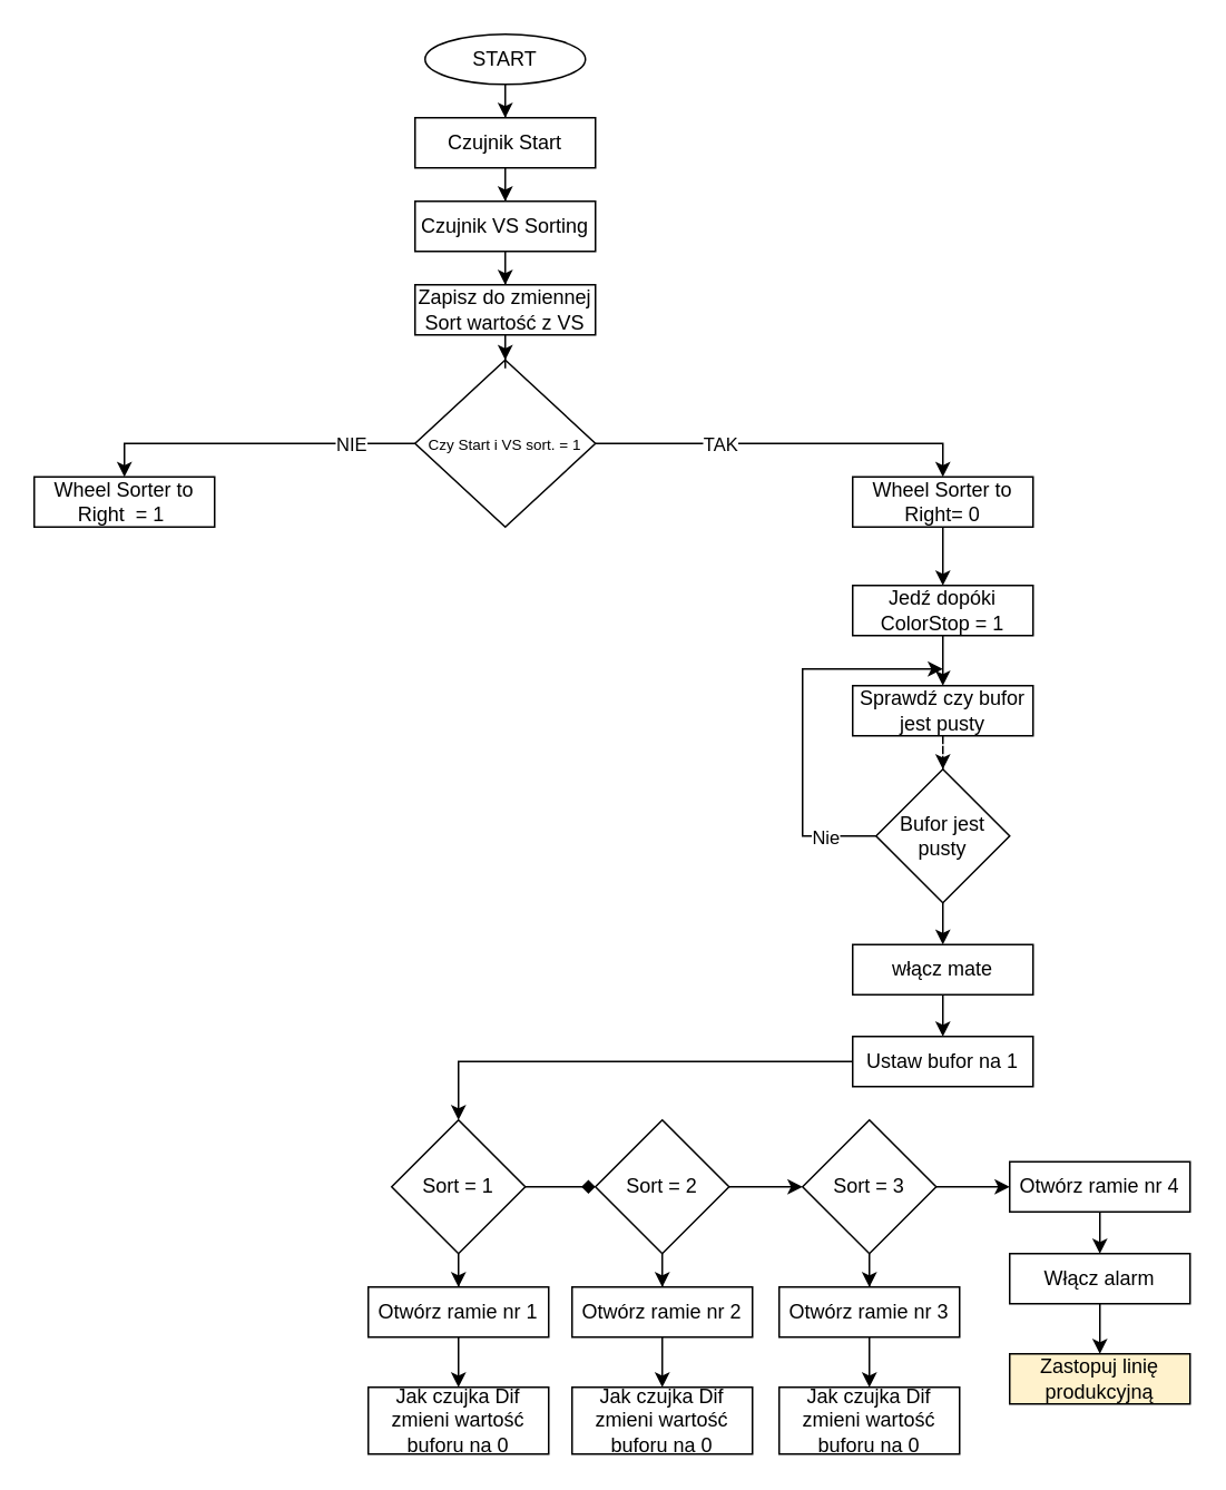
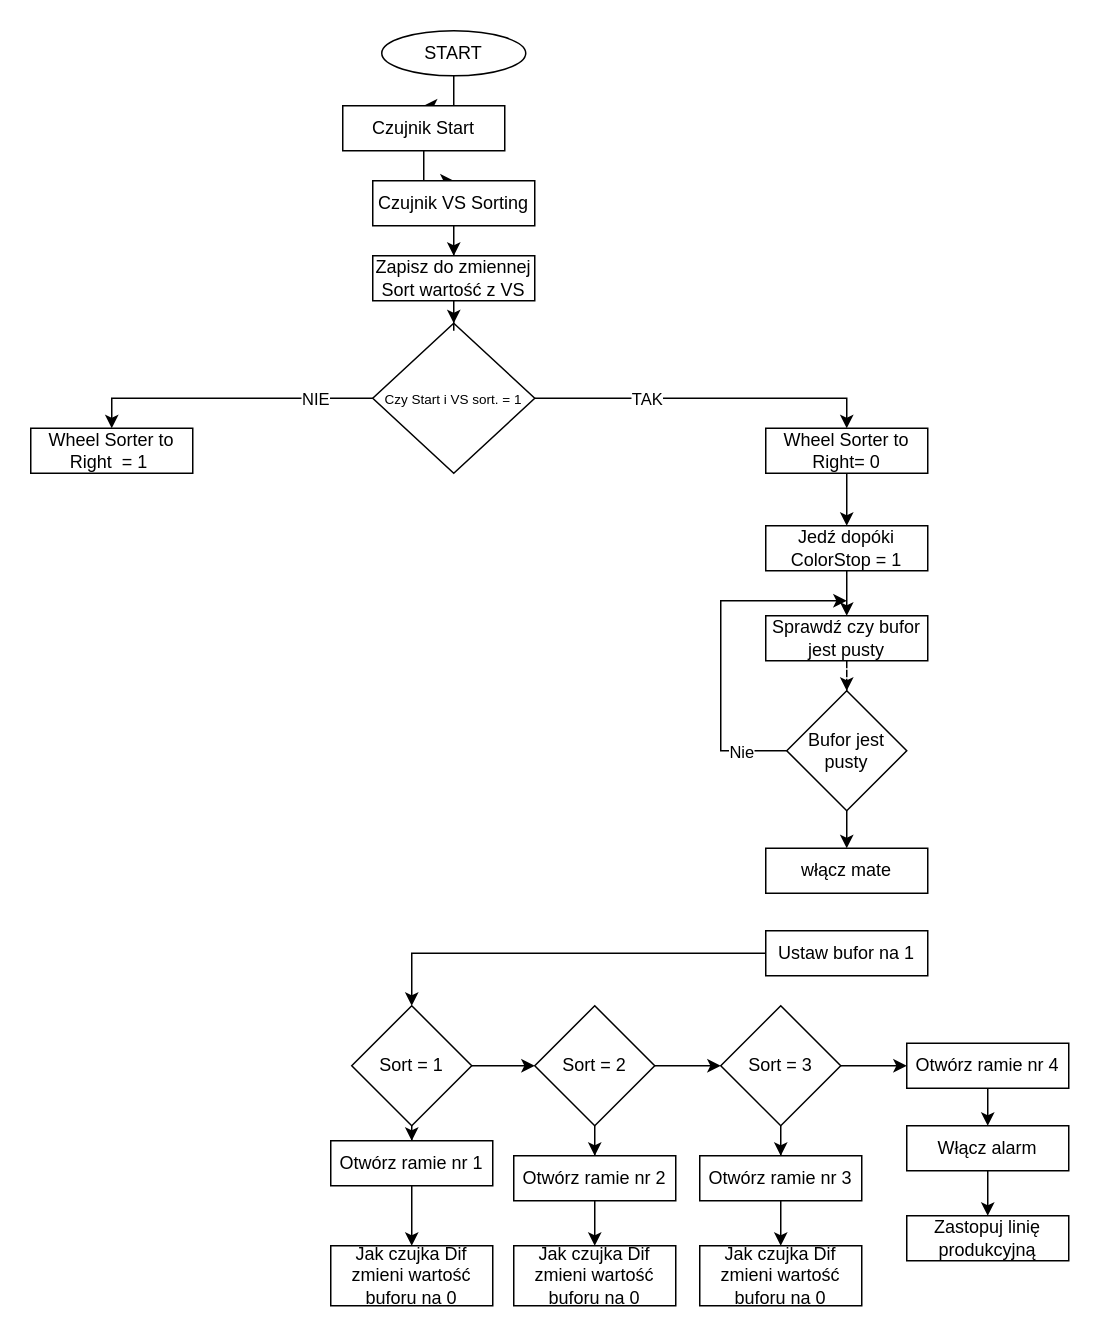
  <mxCell id="0" />
  <mxCell id="1" parent="0" />
  <mxCell id="2" style="edgeStyle=orthogonalEdgeStyle;rounded=0;orthogonalLoop=1;jettySize=auto;html=1;entryX=0.5;entryY=0;entryDx=0;entryDy=0;" edge="1" parent="1" source="3" target="5"><mxGeometry relative="1" as="geometry" /></mxCell>
  <mxCell id="3" value="START" style="ellipse;whiteSpace=wrap;html=1;" vertex="1" parent="1"><mxGeometry x="254" y="20" width="96" height="30" as="geometry" /></mxCell>
  <mxCell id="4" style="edgeStyle=orthogonalEdgeStyle;rounded=0;orthogonalLoop=1;jettySize=auto;html=1;" edge="1" parent="1" source="5" target="7"><mxGeometry relative="1" as="geometry" /></mxCell>
- <mxCell id="5" value="Czujnik Start" style="rounded=0;whiteSpace=wrap;html=1;" vertex="1" parent="1"><mxGeometry x="248" y="70" width="108" height="30" as="geometry" /></mxCell>
+ <mxCell id="5" value="Czujnik Start" style="rounded=0;whiteSpace=wrap;html=1;" vertex="1" parent="1"><mxGeometry x="228" y="70" width="108" height="30" as="geometry" /></mxCell>
  <mxCell id="6" style="edgeStyle=orthogonalEdgeStyle;rounded=0;orthogonalLoop=1;jettySize=auto;html=1;entryX=0.5;entryY=0;entryDx=0;entryDy=0;" edge="1" parent="1" source="7" target="17"><mxGeometry relative="1" as="geometry" /></mxCell>
  <mxCell id="7" value="Czujnik VS Sorting" style="rounded=0;whiteSpace=wrap;html=1;" vertex="1" parent="1"><mxGeometry x="248" y="120" width="108" height="30" as="geometry" /></mxCell>
  <mxCell id="8" style="edgeStyle=orthogonalEdgeStyle;rounded=0;orthogonalLoop=1;jettySize=auto;html=1;entryX=0.5;entryY=0;entryDx=0;entryDy=0;" edge="1" parent="1" source="12" target="13"><mxGeometry relative="1" as="geometry" /></mxCell>
  <mxCell id="9" value="NIE" style="edgeLabel;html=1;align=center;verticalAlign=middle;resizable=0;points=[];" vertex="1" connectable="0" parent="8"><mxGeometry x="-0.601" relative="1" as="geometry"><mxPoint as="offset" /></mxGeometry></mxCell>
  <mxCell id="10" style="edgeStyle=orthogonalEdgeStyle;rounded=0;orthogonalLoop=1;jettySize=auto;html=1;entryX=0.5;entryY=0;entryDx=0;entryDy=0;" edge="1" parent="1" source="12" target="15"><mxGeometry relative="1" as="geometry" /></mxCell>
  <mxCell id="11" value="TAK" style="edgeLabel;html=1;align=center;verticalAlign=middle;resizable=0;points=[];" vertex="1" connectable="0" parent="10"><mxGeometry x="-0.351" relative="1" as="geometry"><mxPoint as="offset" /></mxGeometry></mxCell>
  <mxCell id="12" value="&lt;font style=&quot;font-size: 9px&quot;&gt;Czy Start i VS sort. = 1&lt;/font&gt;" style="rhombus;whiteSpace=wrap;html=1;" vertex="1" parent="1"><mxGeometry x="248" y="215" width="108" height="100" as="geometry" /></mxCell>
  <mxCell id="13" value="Wheel Sorter to Right&amp;nbsp; = 1&amp;nbsp;" style="rounded=0;whiteSpace=wrap;html=1;" vertex="1" parent="1"><mxGeometry x="20" y="285" width="108" height="30" as="geometry" /></mxCell>
  <mxCell id="14" style="edgeStyle=orthogonalEdgeStyle;rounded=0;orthogonalLoop=1;jettySize=auto;html=1;entryX=0.5;entryY=0;entryDx=0;entryDy=0;" edge="1" parent="1" source="15" target="19"><mxGeometry relative="1" as="geometry" /></mxCell>
  <mxCell id="15" value="Wheel Sorter to Right= 0" style="rounded=0;whiteSpace=wrap;html=1;" vertex="1" parent="1"><mxGeometry x="510" y="285" width="108" height="30" as="geometry" /></mxCell>
  <mxCell id="16" value="" style="edgeStyle=orthogonalEdgeStyle;rounded=0;orthogonalLoop=1;jettySize=auto;html=1;" edge="1" parent="1" source="17" target="12"><mxGeometry relative="1" as="geometry" /></mxCell>
  <mxCell id="17" value="Zapisz do zmiennej Sort wartość z VS" style="rounded=0;whiteSpace=wrap;html=1;" vertex="1" parent="1"><mxGeometry x="248" y="170" width="108" height="30" as="geometry" /></mxCell>
  <mxCell id="18" value="" style="edgeStyle=orthogonalEdgeStyle;rounded=0;orthogonalLoop=1;jettySize=auto;html=1;" edge="1" parent="1" source="19" target="21"><mxGeometry relative="1" as="geometry" /></mxCell>
  <mxCell id="19" value="Jedź dopóki ColorStop = 1" style="rounded=0;whiteSpace=wrap;html=1;" vertex="1" parent="1"><mxGeometry x="510" y="350" width="108" height="30" as="geometry" /></mxCell>
  <mxCell id="20" value="" style="edgeStyle=orthogonalEdgeStyle;rounded=0;orthogonalLoop=1;jettySize=auto;html=1;dashed=1;" edge="1" parent="1" source="21" target="27"><mxGeometry relative="1" as="geometry" /></mxCell>
  <mxCell id="21" value="Sprawdź czy bufor jest pusty" style="rounded=0;whiteSpace=wrap;html=1;" vertex="1" parent="1"><mxGeometry x="510" y="410" width="108" height="30" as="geometry" /></mxCell>
- <mxCell id="22" style="edgeStyle=orthogonalEdgeStyle;rounded=0;orthogonalLoop=1;jettySize=auto;html=1;entryX=0.5;entryY=0;entryDx=0;entryDy=0;" edge="1" parent="1" source="23" target="29"><mxGeometry relative="1" as="geometry" /></mxCell>
  <mxCell id="23" value="włącz mate" style="rounded=0;whiteSpace=wrap;html=1;" vertex="1" parent="1"><mxGeometry x="510" y="565" width="108" height="30" as="geometry" /></mxCell>
  <mxCell id="24" style="edgeStyle=orthogonalEdgeStyle;rounded=0;orthogonalLoop=1;jettySize=auto;html=1;" edge="1" parent="1" source="27"><mxGeometry relative="1" as="geometry"><mxPoint x="564" y="400" as="targetPoint" /><Array as="points"><mxPoint x="480" y="500" /><mxPoint x="480" y="400" /></Array></mxGeometry></mxCell>
  <mxCell id="25" value="Nie" style="edgeLabel;html=1;align=center;verticalAlign=middle;resizable=0;points=[];" vertex="1" connectable="0" parent="24"><mxGeometry x="-0.728" relative="1" as="geometry"><mxPoint as="offset" /></mxGeometry></mxCell>
  <mxCell id="26" style="edgeStyle=orthogonalEdgeStyle;rounded=0;orthogonalLoop=1;jettySize=auto;html=1;entryX=0.5;entryY=0;entryDx=0;entryDy=0;" edge="1" parent="1" source="27" target="23"><mxGeometry relative="1" as="geometry" /></mxCell>
  <mxCell id="27" value="Bufor jest pusty" style="rhombus;whiteSpace=wrap;html=1;" vertex="1" parent="1"><mxGeometry x="524" y="460" width="80" height="80" as="geometry" /></mxCell>
  <mxCell id="28" value="" style="edgeStyle=orthogonalEdgeStyle;rounded=0;orthogonalLoop=1;jettySize=auto;html=1;" edge="1" parent="1" source="29" target="32"><mxGeometry relative="1" as="geometry" /></mxCell>
  <mxCell id="29" value="Ustaw bufor na 1" style="rounded=0;whiteSpace=wrap;html=1;" vertex="1" parent="1"><mxGeometry x="510" y="620" width="108" height="30" as="geometry" /></mxCell>
- <mxCell id="30" value="" style="edgeStyle=orthogonalEdgeStyle;rounded=0;orthogonalLoop=1;jettySize=auto;html=1;endArrow=diamond;" edge="1" parent="1" source="32" target="35"><mxGeometry relative="1" as="geometry" /></mxCell>
+ <mxCell id="30" value="" style="edgeStyle=orthogonalEdgeStyle;rounded=0;orthogonalLoop=1;jettySize=auto;html=1;" edge="1" parent="1" source="32" target="35"><mxGeometry relative="1" as="geometry" /></mxCell>
  <mxCell id="31" style="edgeStyle=orthogonalEdgeStyle;rounded=0;orthogonalLoop=1;jettySize=auto;html=1;entryX=0.5;entryY=0;entryDx=0;entryDy=0;" edge="1" parent="1" source="32" target="42"><mxGeometry relative="1" as="geometry" /></mxCell>
  <mxCell id="32" value="Sort = 1" style="rhombus;whiteSpace=wrap;html=1;" vertex="1" parent="1"><mxGeometry x="234" y="670" width="80" height="80" as="geometry" /></mxCell>
  <mxCell id="33" value="" style="edgeStyle=orthogonalEdgeStyle;rounded=0;orthogonalLoop=1;jettySize=auto;html=1;" edge="1" parent="1" source="35" target="38"><mxGeometry relative="1" as="geometry" /></mxCell>
  <mxCell id="34" style="edgeStyle=orthogonalEdgeStyle;rounded=0;orthogonalLoop=1;jettySize=auto;html=1;entryX=0.5;entryY=0;entryDx=0;entryDy=0;" edge="1" parent="1" source="35" target="45"><mxGeometry relative="1" as="geometry" /></mxCell>
  <mxCell id="35" value="Sort = 2" style="rhombus;whiteSpace=wrap;html=1;" vertex="1" parent="1"><mxGeometry x="356" y="670" width="80" height="80" as="geometry" /></mxCell>
  <mxCell id="36" value="" style="edgeStyle=orthogonalEdgeStyle;rounded=0;orthogonalLoop=1;jettySize=auto;html=1;" edge="1" parent="1" source="38" target="40"><mxGeometry relative="1" as="geometry" /></mxCell>
  <mxCell id="37" style="edgeStyle=orthogonalEdgeStyle;rounded=0;orthogonalLoop=1;jettySize=auto;html=1;entryX=0.5;entryY=0;entryDx=0;entryDy=0;" edge="1" parent="1" source="38" target="47"><mxGeometry relative="1" as="geometry" /></mxCell>
  <mxCell id="38" value="Sort = 3" style="rhombus;whiteSpace=wrap;html=1;" vertex="1" parent="1"><mxGeometry x="480" y="670" width="80" height="80" as="geometry" /></mxCell>
  <mxCell id="39" style="edgeStyle=orthogonalEdgeStyle;rounded=0;orthogonalLoop=1;jettySize=auto;html=1;entryX=0.5;entryY=0;entryDx=0;entryDy=0;" edge="1" parent="1" source="40" target="49"><mxGeometry relative="1" as="geometry" /></mxCell>
  <mxCell id="40" value="Otwórz ramie nr 4" style="rounded=0;whiteSpace=wrap;html=1;" vertex="1" parent="1"><mxGeometry x="604" y="695" width="108" height="30" as="geometry" /></mxCell>
  <mxCell id="41" value="" style="edgeStyle=orthogonalEdgeStyle;rounded=0;orthogonalLoop=1;jettySize=auto;html=1;" edge="1" parent="1" source="42" target="43"><mxGeometry relative="1" as="geometry" /></mxCell>
- <mxCell id="42" value="Otwórz ramie nr 1" style="rounded=0;whiteSpace=wrap;html=1;" vertex="1" parent="1"><mxGeometry x="220" y="770" width="108" height="30" as="geometry" /></mxCell>
+ <mxCell id="42" value="Otwórz ramie nr 1" style="rounded=0;whiteSpace=wrap;html=1;" vertex="1" parent="1"><mxGeometry x="220" y="760" width="108" height="30" as="geometry" /></mxCell>
  <mxCell id="43" value="Jak czujka Dif zmieni wartość buforu na 0" style="rounded=0;whiteSpace=wrap;html=1;" vertex="1" parent="1"><mxGeometry x="220" y="830" width="108" height="40" as="geometry" /></mxCell>
  <mxCell id="44" style="edgeStyle=orthogonalEdgeStyle;rounded=0;orthogonalLoop=1;jettySize=auto;html=1;entryX=0.5;entryY=0;entryDx=0;entryDy=0;" edge="1" parent="1" source="45" target="51"><mxGeometry relative="1" as="geometry" /></mxCell>
  <mxCell id="45" value="Otwórz ramie nr 2" style="rounded=0;whiteSpace=wrap;html=1;" vertex="1" parent="1"><mxGeometry x="342" y="770" width="108" height="30" as="geometry" /></mxCell>
  <mxCell id="46" style="edgeStyle=orthogonalEdgeStyle;rounded=0;orthogonalLoop=1;jettySize=auto;html=1;entryX=0.5;entryY=0;entryDx=0;entryDy=0;" edge="1" parent="1" source="47" target="52"><mxGeometry relative="1" as="geometry" /></mxCell>
  <mxCell id="47" value="Otwórz ramie nr 3" style="rounded=0;whiteSpace=wrap;html=1;" vertex="1" parent="1"><mxGeometry x="466" y="770" width="108" height="30" as="geometry" /></mxCell>
  <mxCell id="48" value="" style="edgeStyle=orthogonalEdgeStyle;rounded=0;orthogonalLoop=1;jettySize=auto;html=1;" edge="1" parent="1" source="49" target="50"><mxGeometry relative="1" as="geometry" /></mxCell>
  <mxCell id="49" value="Włącz alarm" style="rounded=0;whiteSpace=wrap;html=1;" vertex="1" parent="1"><mxGeometry x="604" y="750" width="108" height="30" as="geometry" /></mxCell>
- <mxCell id="50" value="Zastopuj linię produkcyjną" style="rounded=0;whiteSpace=wrap;html=1;fillColor=#fff2cc;" vertex="1" parent="1"><mxGeometry x="604" y="810" width="108" height="30" as="geometry" /></mxCell>
+ <mxCell id="50" value="Zastopuj linię produkcyjną" style="rounded=0;whiteSpace=wrap;html=1;" vertex="1" parent="1"><mxGeometry x="604" y="810" width="108" height="30" as="geometry" /></mxCell>
  <mxCell id="51" value="Jak czujka Dif zmieni wartość buforu na 0" style="rounded=0;whiteSpace=wrap;html=1;" vertex="1" parent="1"><mxGeometry x="342" y="830" width="108" height="40" as="geometry" /></mxCell>
  <mxCell id="52" value="Jak czujka Dif zmieni wartość buforu na 0" style="rounded=0;whiteSpace=wrap;html=1;" vertex="1" parent="1"><mxGeometry x="466" y="830" width="108" height="40" as="geometry" /></mxCell>
